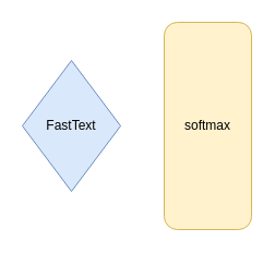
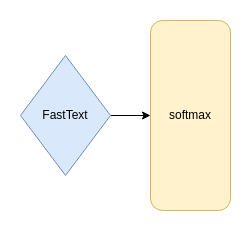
  <mxCell id="0" />
  <mxCell id="1" parent="0" />
+ <mxCell id="2" value="" style="edgeStyle=orthogonalEdgeStyle;rounded=0;orthogonalLoop=1;jettySize=auto;html=1;" edge="1" parent="1" source="3" target="4"><mxGeometry relative="1" as="geometry" /></mxCell>
  <mxCell id="3" value="FastText" style="rhombus;whiteSpace=wrap;html=1;fillColor=#dae8fc;strokeColor=#6c8ebf;" vertex="1" parent="1"><mxGeometry x="20" y="55" width="90" height="120" as="geometry" /></mxCell>
  <mxCell id="4" value="softmax" style="rounded=1;whiteSpace=wrap;html=1;fillColor=#fff2cc;strokeColor=#d6b656;" vertex="1" parent="1"><mxGeometry x="150" y="20" width="80" height="190" as="geometry" /></mxCell>
